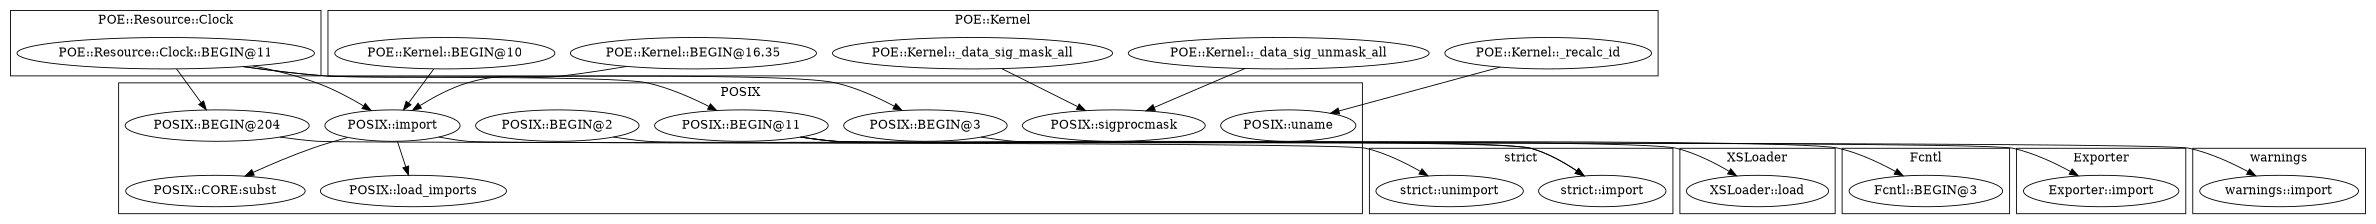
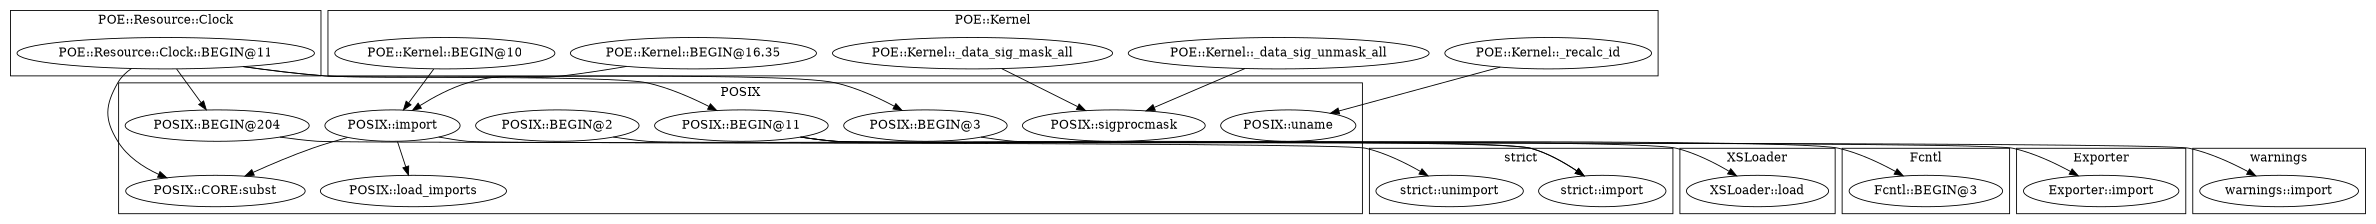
  digraph {
    "Exporter::import"
    "strict::unimport"
    "strict::import"
    "XSLoader::load"
    "POSIX::sigprocmask"
    "POSIX::BEGIN@11"
    "POSIX::CORE:subst"
    "POSIX::uname"
    "POSIX::BEGIN@2"
    "POSIX::import"
    "POSIX::load_imports"
    "POSIX::BEGIN@204"
    "POSIX::BEGIN@3"
    "POE::Kernel::_data_sig_unmask_all"
    "POE::Kernel::_data_sig_mask_all"
    "POE::Kernel::BEGIN@16.35"
    "POE::Kernel::_recalc_id"
    "POE::Kernel::BEGIN@10"
    "warnings::import"
    "POE::Resource::Clock::BEGIN@11"
    "Fcntl::BEGIN@3"
    subgraph cluster_1 {
      label=Exporter
      "Exporter::import"
    }
    subgraph cluster_2 {
      label="strict"
      "strict::unimport"
      "strict::import"
    }
    subgraph cluster_3 {
      label=XSLoader
      "XSLoader::load"
    }
    subgraph cluster_4 {
      label=POSIX
      "POSIX::sigprocmask"
      "POSIX::BEGIN@11"
      "POSIX::CORE:subst"
      "POSIX::uname"
      "POSIX::BEGIN@2"
      "POSIX::import"
      "POSIX::load_imports"
      "POSIX::BEGIN@204"
      "POSIX::BEGIN@3"
    }
    subgraph cluster_5 {
      label="POE::Kernel"
      "POE::Kernel::_data_sig_unmask_all"
      "POE::Kernel::_data_sig_mask_all"
      "POE::Kernel::BEGIN@16.35"
      "POE::Kernel::_recalc_id"
      "POE::Kernel::BEGIN@10"
    }
    subgraph cluster_6 {
      label=warnings
      "warnings::import"
    }
    subgraph cluster_7 {
      label="POE::Resource::Clock"
      "POE::Resource::Clock::BEGIN@11"
    }
    subgraph cluster_8 {
      label=Fcntl
      "Fcntl::BEGIN@3"
    }
    "POSIX::BEGIN@11" -> "strict::import"
    "POSIX::BEGIN@11" -> "XSLoader::load"
    "POSIX::BEGIN@11" -> "Fcntl::BEGIN@3"
    "POSIX::BEGIN@2" -> "strict::import"
    "POSIX::import" -> "Exporter::import"
    "POSIX::import" -> "POSIX::CORE:subst"
    "POSIX::import" -> "POSIX::load_imports"
    "POSIX::BEGIN@204" -> "strict::unimport"
    "POSIX::BEGIN@3" -> "warnings::import"
    "POE::Kernel::_data_sig_unmask_all" -> "POSIX::sigprocmask"
    "POE::Kernel::_data_sig_mask_all" -> "POSIX::sigprocmask"
    "POE::Kernel::BEGIN@16.35" -> "POSIX::import"
    "POE::Kernel::_recalc_id" -> "POSIX::uname"
    "POE::Kernel::BEGIN@10" -> "POSIX::import"
    "POE::Resource::Clock::BEGIN@11" -> "POSIX::BEGIN@11"
-   "POE::Resource::Clock::BEGIN@11" -> "POSIX::import"
+   "POE::Resource::Clock::BEGIN@11" -> "POSIX::CORE:subst"
    "POE::Resource::Clock::BEGIN@11" -> "POSIX::BEGIN@204"
    "POE::Resource::Clock::BEGIN@11" -> "POSIX::BEGIN@3"
  }
